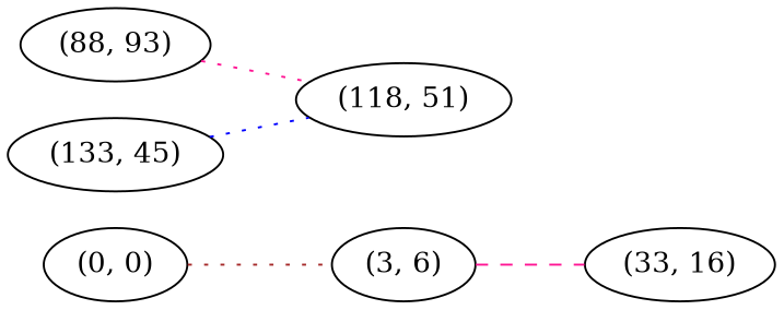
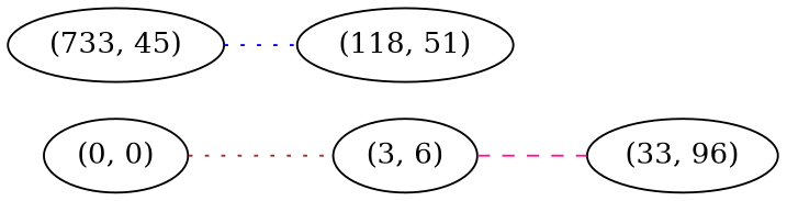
  graph {
    rankdir=LR
    edge [color=deeppink style=dotted weight=1]
    n1 [label="(3, 6)"]
    "(0, 0)"
-   "(33, 96)" [label="(33, 16)"]
-   "(88, 93)"
+   "(33, 96)"
    "(118, 51)"
-   "(133, 45)"
+   "(133, 45)" [label="(733, 45)"]
    n1 -- "(33, 96)" [style=dashed]
    "(0, 0)" -- n1 [color=brown weight=4]
-   "(88, 93)" -- "(118, 51)"
    "(133, 45)" -- "(118, 51)" [color=blue]
  }
